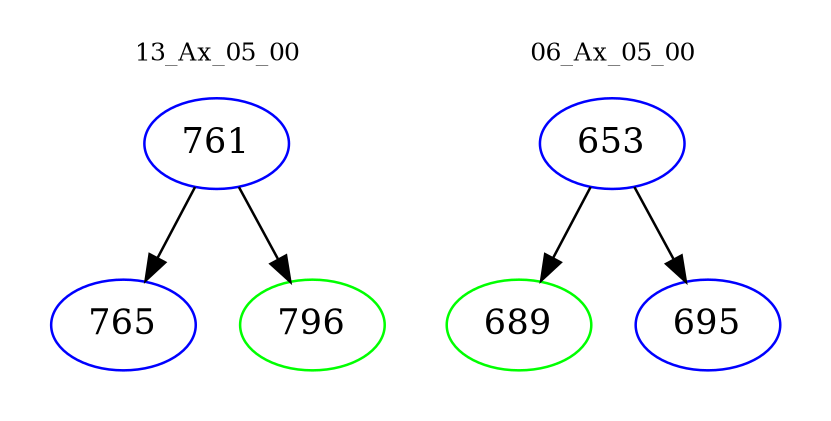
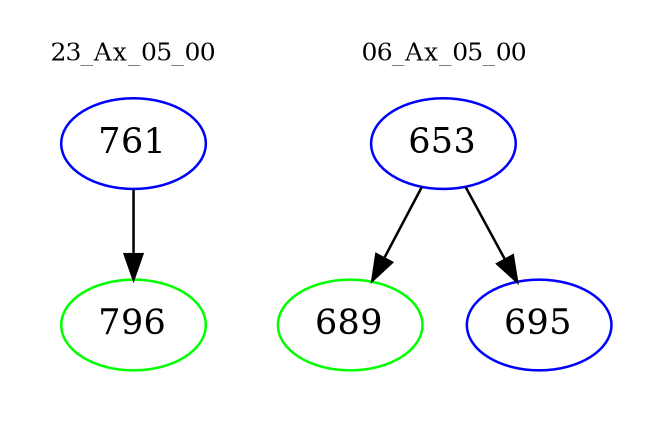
  digraph {
    node [color=blue]
    edge [color=black]
    n1 [label=761]
-   n2 [label=765]
    n3 [color=green label=796]
    n4 [label=653]
    n5 [color=green label=689]
    n6 [label=695]
    subgraph cluster_1 {
      color=white
      fontsize=10
-     label="13_Ax_05_00"
+     label="23_Ax_05_00"
      n1
-     n2
      n3
    }
    subgraph cluster_2 {
      color=white
      fontsize=10
      label="06_Ax_05_00"
      n4
      n5
      n6
    }
-   n1 -> n2
    n1 -> n3
    n4 -> n5
    n4 -> n6
  }
